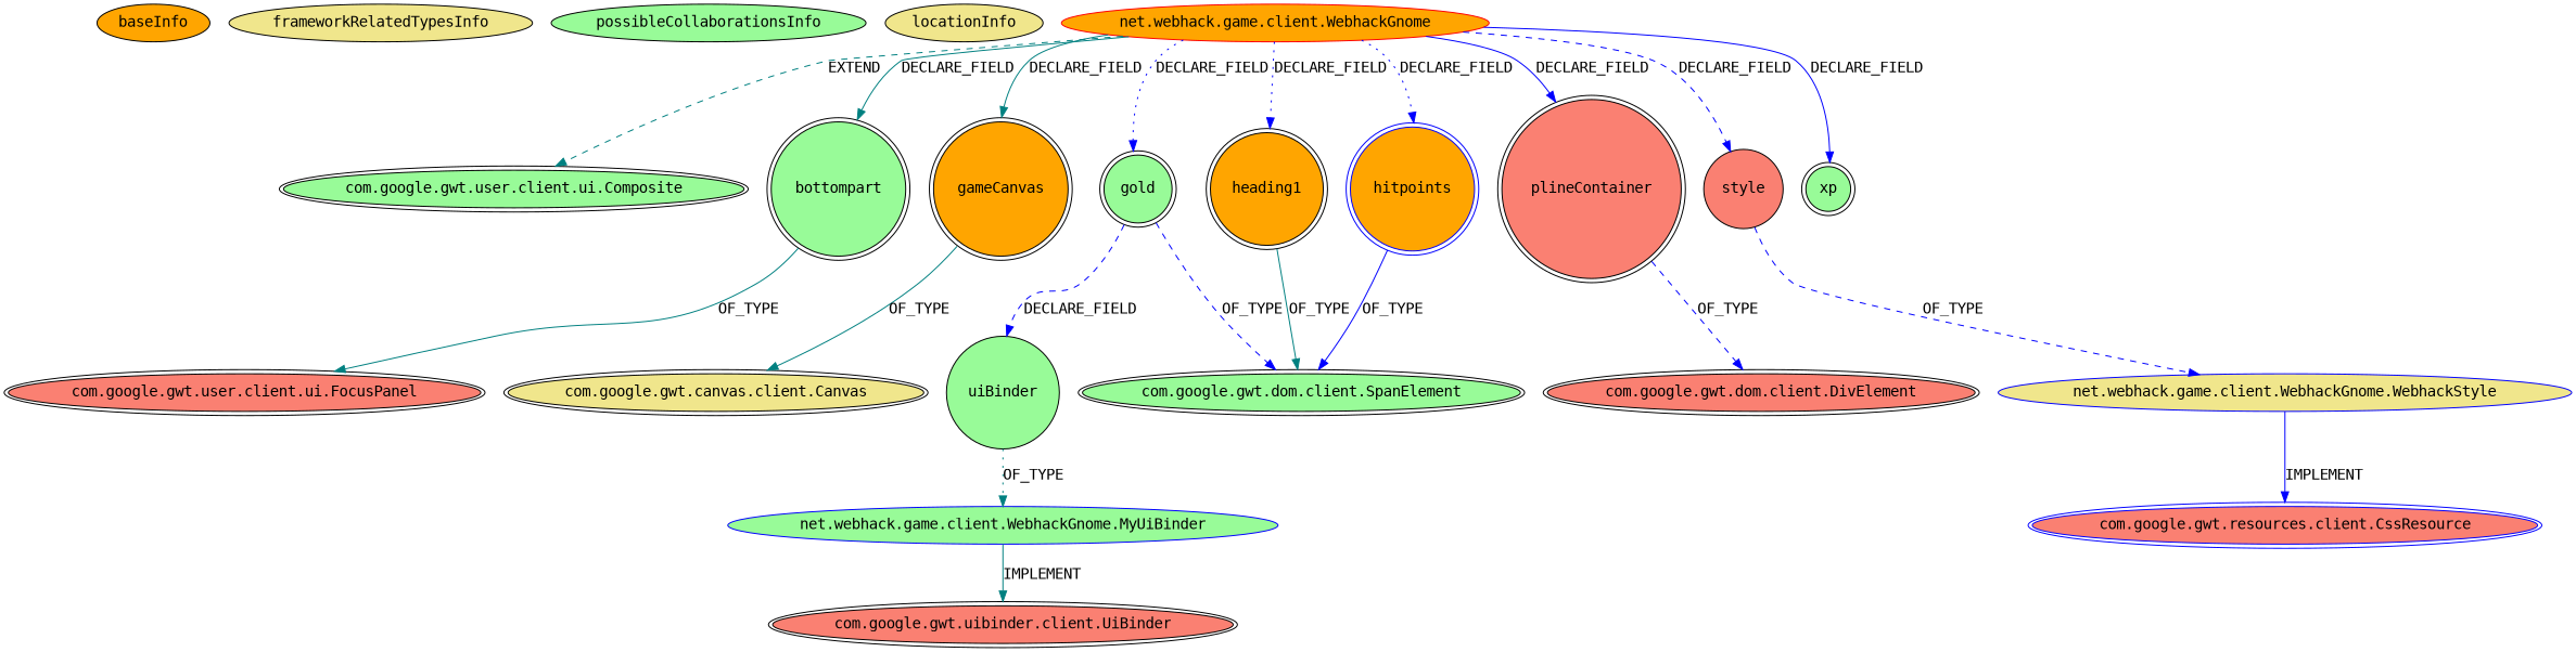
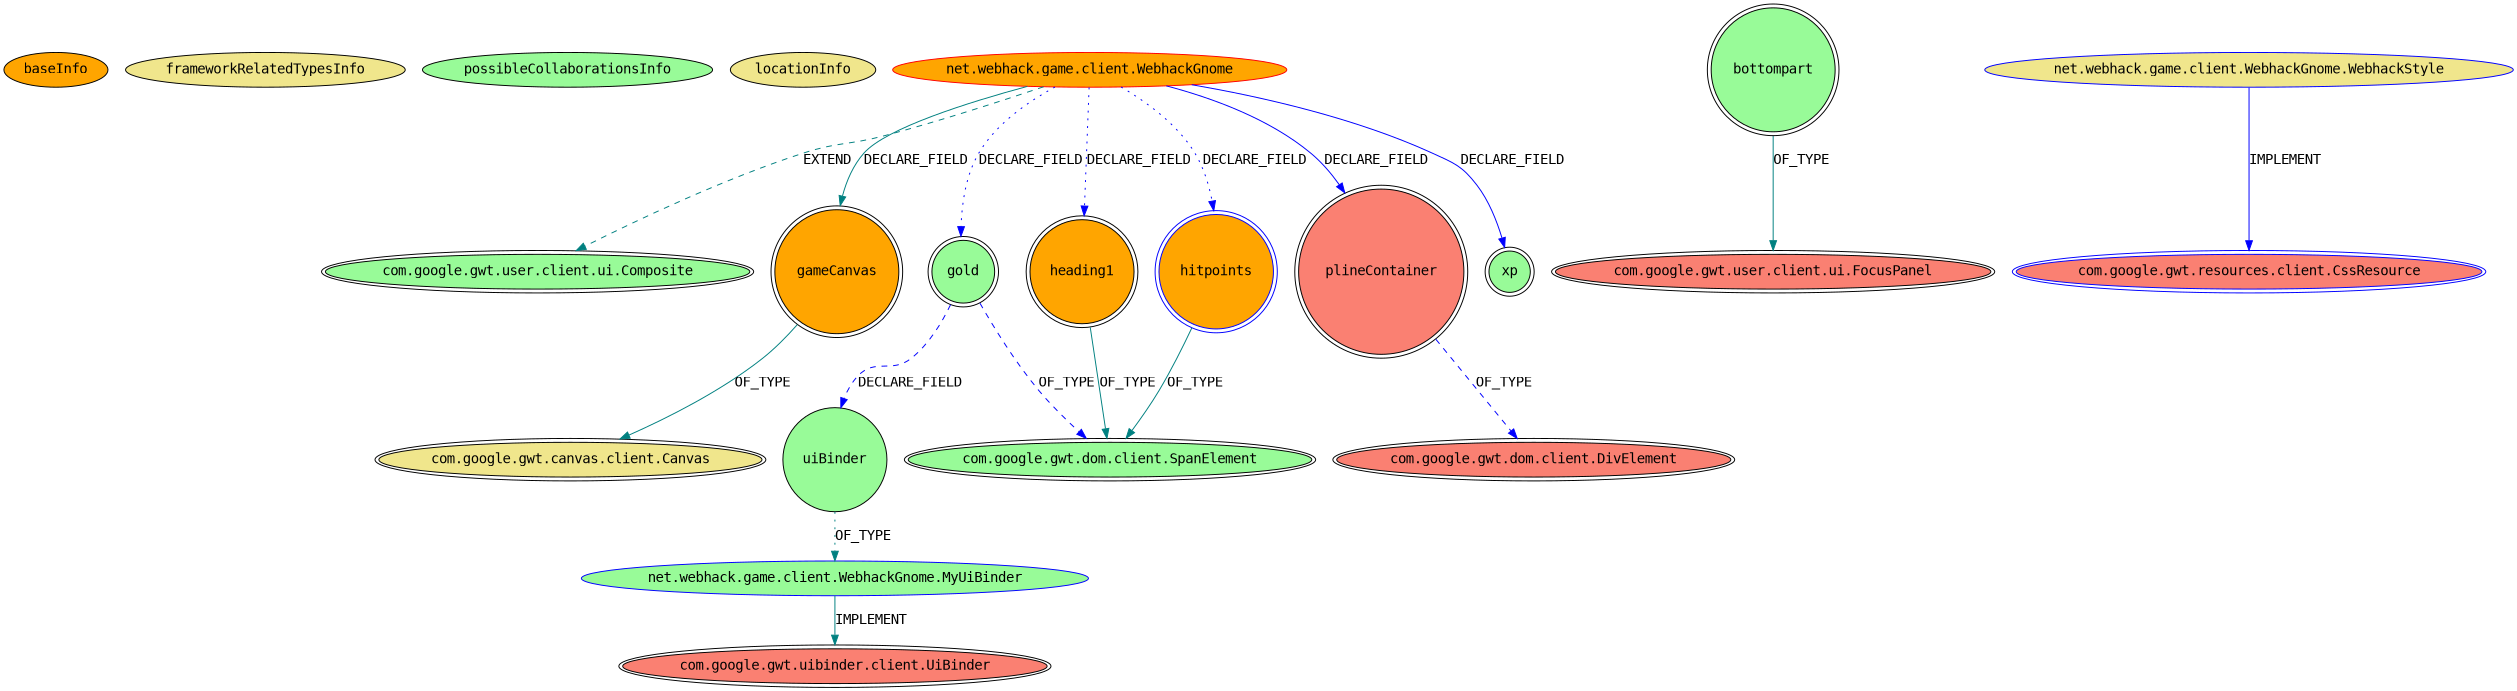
  digraph {
    fontname="DejaVu Sans Mono"
    node [fillcolor=palegreen fontname="DejaVu Sans Mono" style=filled isFrameworkType=true vertexType=FIELD_DECLARATION peripheries=2]
    edge [color=blue fontname="DejaVu Sans Mono" style=solid]
    baseInfo [category=extension_graph fillcolor=orange graphId=3334 isAnonymous=false possibleRelation=true isFrameworkType="" vertexType="" peripheries=""]
    frameworkRelatedTypesInfo [0="com.google.gwt.user.client.ui.Composite" fillcolor=khaki isFrameworkType="" vertexType="" peripheries=""]
    possibleCollaborationsInfo [0="3334~FIELD_DECLARATION-~com.google.gwt.user.client.ui.Composite ~com.google.gwt.uibinder.client.UiBinder ~false~false" 1="3334~FIELD_DECLARATION-~com.google.gwt.user.client.ui.Composite ~com.google.gwt.resources.client.CssResource ~false~false" isFrameworkType="" vertexType="" peripheries=""]
    locationInfo [contextSignature=WebhackGnome filePath="/kaladron-Webhack/Webhack-master/src/net/webhack/game/client/WebhackGnome.java" fillcolor=khaki graphId=3334 projectName="kaladron-Webhack" isFrameworkType="" vertexType="" peripheries=""]
    n5 [color=red fillcolor=orange isFrameworkType=false label="net.webhack.game.client.WebhackGnome" vertexType=ROOT_CLIENT_CLASS_DECLARATION peripheries=""]
    n6 [label="com.google.gwt.user.client.ui.Composite" vertexType=FRAMEWORK_CLASS_TYPE]
    n7 [label=bottompart shape=circle]
    n8 [fillcolor=orange label=gameCanvas shape=circle]
    n9 [label=gold shape=circle]
    n10 [fillcolor=orange label=heading1 shape=circle]
    n11 [color=blue fillcolor=orange label=hitpoints shape=circle]
    n12 [fillcolor=salmon label=plineContainer shape=circle]
-   n13 [fillcolor=salmon isFrameworkType=false label=style shape=circle peripheries=""]
    n14 [label=xp shape=circle]
    n15 [fillcolor=salmon label="com.google.gwt.user.client.ui.FocusPanel" vertexType=FRAMEWORK_CLASS_TYPE]
    n16 [fillcolor=khaki label="com.google.gwt.canvas.client.Canvas" vertexType=FRAMEWORK_CLASS_TYPE]
    n17 [isFrameworkType=false label=uiBinder shape=circle peripheries=""]
    n18 [label="com.google.gwt.dom.client.SpanElement" vertexType=FRAMEWORK_CLASS_TYPE]
    n19 [fillcolor=salmon label="com.google.gwt.dom.client.DivElement" vertexType=FRAMEWORK_CLASS_TYPE]
    n20 [color=blue fillcolor=khaki isFrameworkType=false label="net.webhack.game.client.WebhackGnome.WebhackStyle" vertexType=REFERENCE_CLIENT_CLASS_DECLARATION peripheries=""]
    n21 [color=blue isFrameworkType=false label="net.webhack.game.client.WebhackGnome.MyUiBinder" vertexType=REFERENCE_CLIENT_CLASS_DECLARATION peripheries=""]
    n22 [color=blue fillcolor=salmon label="com.google.gwt.resources.client.CssResource" vertexType=FRAMEWORK_INTERFACE_TYPE]
    n23 [fillcolor=salmon label="com.google.gwt.uibinder.client.UiBinder" vertexType=FRAMEWORK_INTERFACE_TYPE]
    n5 -> n6 [color=teal label=EXTEND style=dashed]
-   n5 -> n7 [color=teal label=DECLARE_FIELD]
    n5 -> n8 [color=teal label=DECLARE_FIELD]
    n5 -> n9 [label=DECLARE_FIELD style=dotted]
    n5 -> n10 [label=DECLARE_FIELD style=dotted]
    n5 -> n11 [label=DECLARE_FIELD style=dotted]
    n5 -> n12 [label=DECLARE_FIELD]
-   n5 -> n13 [label=DECLARE_FIELD style=dashed]
    n5 -> n14 [label=DECLARE_FIELD]
    n7 -> n15 [color=teal label=OF_TYPE]
    n8 -> n16 [color=teal label=OF_TYPE]
    n9 -> n17 [label=DECLARE_FIELD style=dashed]
    n9 -> n18 [label=OF_TYPE style=dashed]
    n10 -> n18 [color=teal label=OF_TYPE]
-   n11 -> n18 [label=OF_TYPE]
+   n11 -> n18 [color=teal label=OF_TYPE]
    n12 -> n19 [label=OF_TYPE style=dashed]
-   n13 -> n20 [label=OF_TYPE style=dashed]
    n17 -> n21 [color=teal label=OF_TYPE style=dotted]
    n20 -> n22 [label=IMPLEMENT]
    n21 -> n23 [color=teal label=IMPLEMENT]
  }
